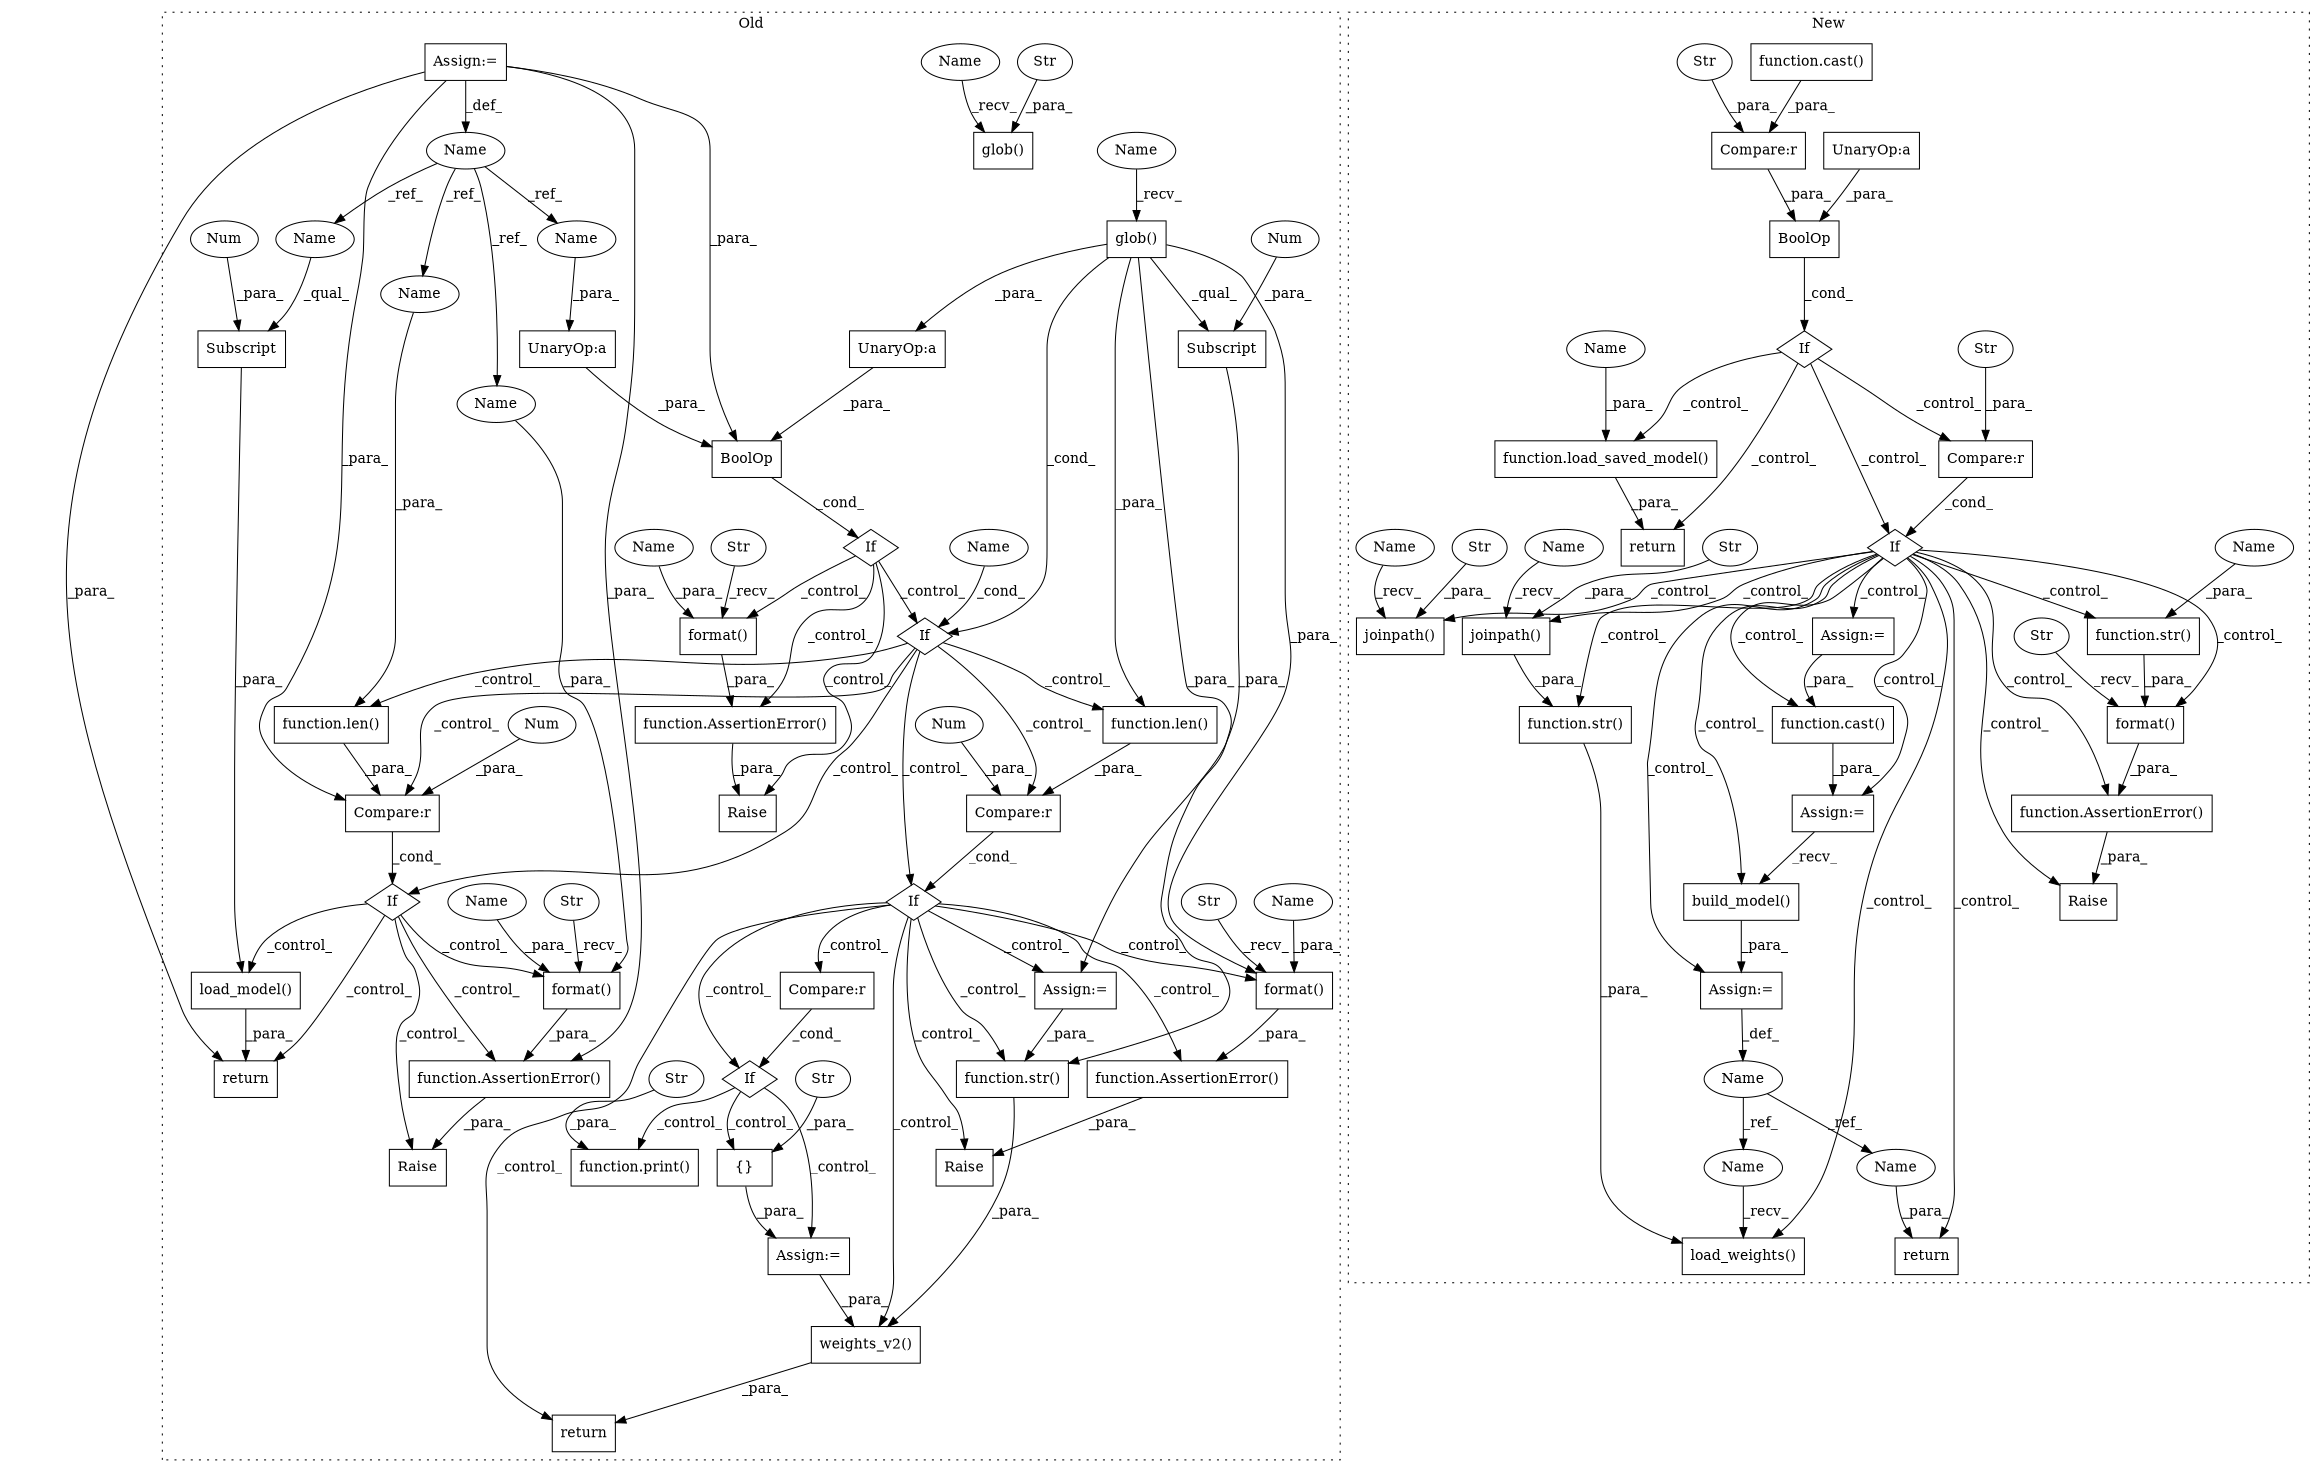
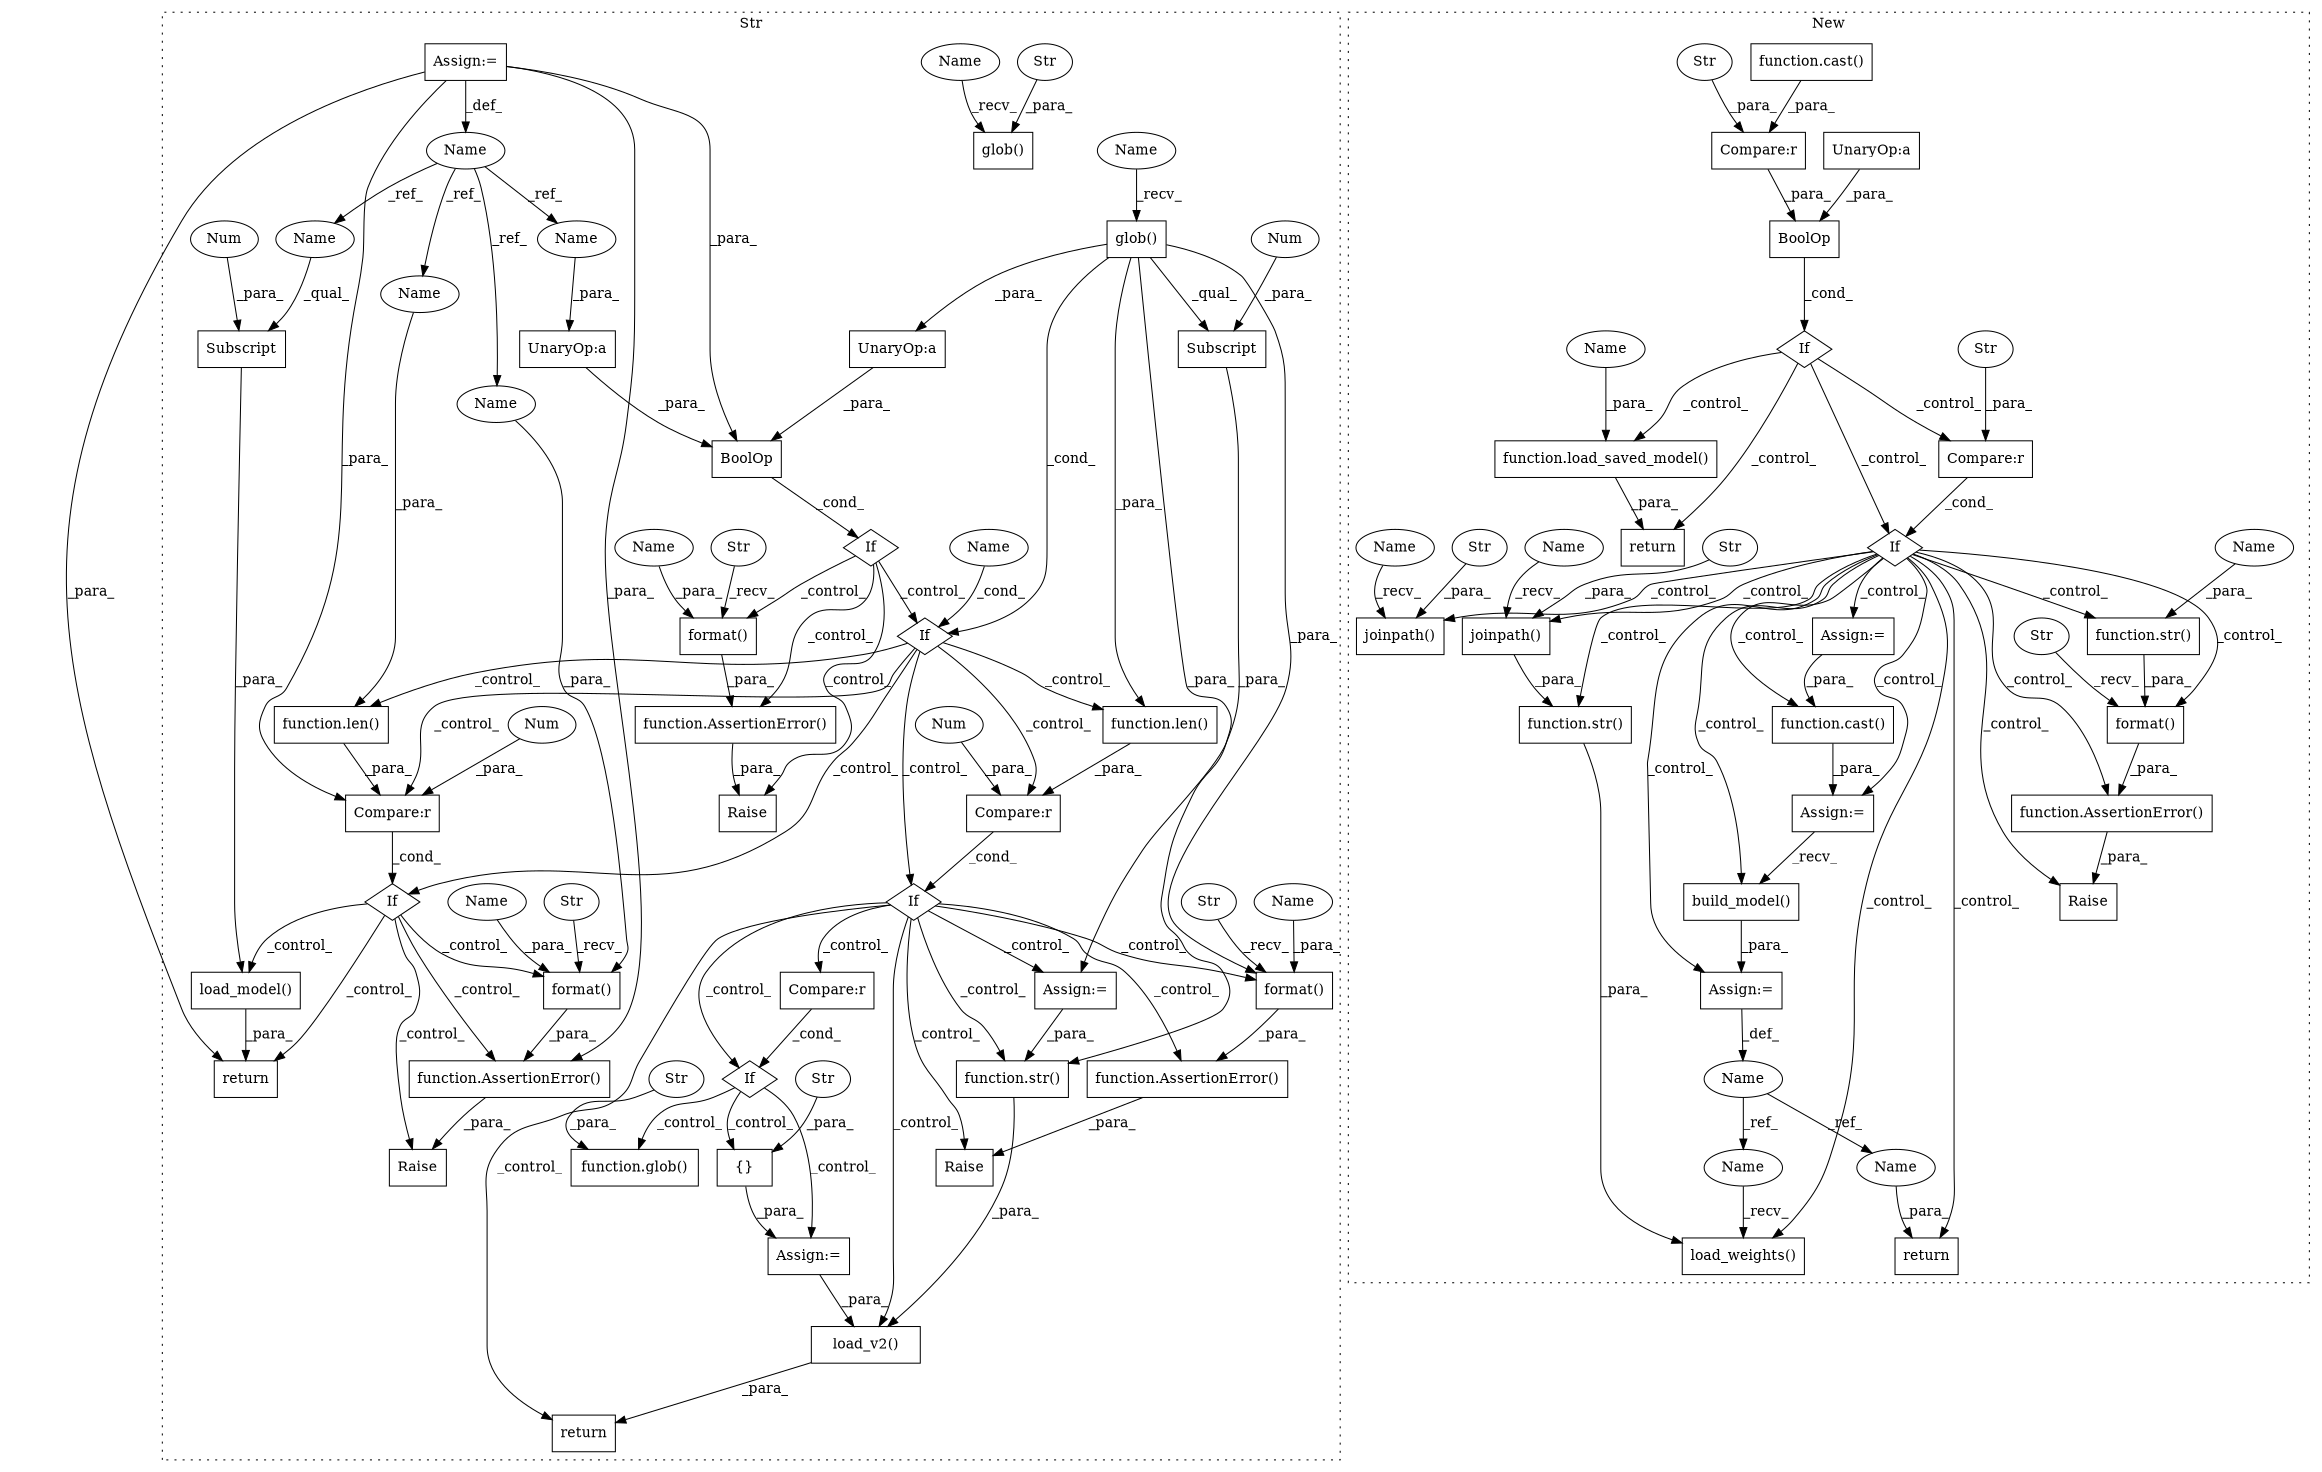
  digraph {
    node [a=75 l=3 s=892 shape=box]
    n1 [l="32,14" label="function.AssertionError()" s="860,1059"]
    n2 [a=91 l=6 label=Raise s=854]
    n3 [a=96 label=If s=811 shape=diamond]
    n4 [a=40 l=26 label="Compare:r" s=814]
    n5 [a=96 label=If s=354 shape=diamond]
    n6 [l="122,18" label="format()" s="892,1041"]
    n7 [a=66 l=93 label=Str shape=ellipse]
    n8 [l="111,18" label="format()" s="1431,1560"]
    n9 [a=66 l=82 label=Str s=1431 shape=ellipse]
-   n10 [l="6,1" label="function.print()" s="1112,1176"]
+   n10 [l="6,1" label="function.glob()" s="1112,1176"]
    n11 [a=66 l=58 label=Str s=1118 shape=ellipse]
    n12 [a=87 l=8 label=Name s=307 shape=ellipse]
    n13 [l="4,1" label="function.len()" s="1362,1374"]
    n14 [l="27,1" label="load_model()" s="1608,1646"]
    n15 [l="32,14" label="function.AssertionError()" s="1399,1578"]
    n16 [a=91 l=6 label=Raise s=1393]
    n17 [l="28,10" label="function.AssertionError()" s="411,510"]
    n18 [a=91 l=6 label=Raise s=405]
    n19 [a=96 label=If s=1083 shape=diamond]
    n20 [a=63 l="11,0" label=Subscript s="1635,0"]
    n21 [a=76 l=1 label=Num s=1644 shape=ellipse]
    n22 [a=96 label=If s=1359 shape=diamond]
    n23 [a=59 l="1,0" label="{}" s="1197,1205"]
    n24 [a=66 l=7 label=Str s=1198 shape=ellipse]
    n25 [a=40 l=12 label="Compare:r" s=1086]
    n26 [a=40 l=17 label="Compare:r" s=1362]
    n27 [a=76 l=1 label=Num s=1378 shape=ellipse]
    n28 [l="62,1" label="format()" s="439,509"]
    n29 [a=66 l=54 label=Str s=439 shape=ellipse]
    n30 [a=68 label="Assign:=" s=1194]
    n31 [a=68 label="Assign:=" s=1232]
    n32 [a=96 label=If s=781 shape=diamond]
    n33 [a=61 label="UnaryOp:a" s=357]
    n34 [a=61 label="UnaryOp:a" s=374]
    n35 [a=63 l="20,0" label=Subscript s="1235,0"]
    n36 [l="4,1" label="function.str()" s="1304,1331"]
-   n37 [l="33,1" label="weights_v2()" s="1271,1338"]
+   n37 [l="33,1" label="load_v2()" s="1271,1338"]
    n38 [l="14,1" label="glob()" s="267,300"]
    n39 [a=72 l=38 label=BoolOp s=357]
    n40 [l="14,1" label="glob()" s="323,346"]
    n41 [a=66 l=9 label=Str s=337 shape=ellipse]
    n42 [a=87 l=17 label=Name s=784 shape=ellipse]
    n43 [a=76 l=1 label=Num s=839 shape=ellipse]
    n44 [a=76 l=1 label=Num s=1253 shape=ellipse]
    n45 [a=68 label="Assign:=" s=315]
    n46 [a=93 l=7 label=return s=1601]
    n47 [l="4,1" label="function.len()" s="814,835"]
    n48 [a=93 l=7 label=return s=1264]
    n49 [a=87 l=8 label=Name s=267 shape=ellipse]
    n50 [a=87 l=8 label=Name s=323 shape=ellipse]
    n51 [a=87 l=8 label=Name s=1542 shape=ellipse]
    n52 [a=87 l=8 label=Name s=501 shape=ellipse]
    n53 [a=87 l=8 label=Name s=1014 shape=ellipse]
    n54 [a=87 l=8 label=Name s=361 shape=ellipse]
    n55 [a=87 l=8 label=Name s=1366 shape=ellipse]
    n56 [a=87 l=8 label=Name s=1552 shape=ellipse]
    n57 [a=87 l=8 label=Name s=1635 shape=ellipse]
    n58 [a=96 l=0 label=If s=578 shape=diamond]
    n59 [a=68 label="Assign:=" s=612]
    n60 [a=40 l=19 label="Compare:r" s=578]
    n61 [a=91 l=6 label=Raise s=980]
    n62 [l="15,1" label="function.AssertionError()" s="986,1056"]
    n63 [a=96 label=If s=452 shape=diamond]
    n64 [l="41,1" label="format()" s="1001,1055"]
    n65 [a=66 l=33 label=Str s=1001 shape=ellipse]
    n66 [l="17,12" label="function.load_saved_model()" s="530,555"]
    n67 [l="4,1" label="function.str()" s="1042,1054"]
    n68 [l="18,1" label="joinpath()" s="892,937"]
    n69 [a=66 l=27 label=Str s=910 shape=ellipse]
    n70 [l="4,1" label="function.str()" s="888,938"]
    n71 [a=61 l=15 label="UnaryOp:a" s=455]
    n72 [a=66 l=4 label=Str s=593 shape=ellipse]
    n73 [a=72 l=58 label=BoolOp s=455]
    n74 [l="5,1" label="function.cast()" s="474,495"]
    n75 [l="19,1" label="load_weights()" s="869,939"]
    n76 [l="5,1" label="function.cast()" s="799,823"]
    n77 [a=87 l=5 label=Name s=833 shape=ellipse]
    n78 [a=93 l=7 label=return s=949]
    n79 [a=40 l=39 label="Compare:r" s=474]
    n80 [a=66 l=13 label=Str s=500 shape=ellipse]
    n81 [l=19 label="build_model()" s=841]
    n82 [l="18,1" label="joinpath()" s="654,678"]
    n83 [a=66 l=6 label=Str s=672 shape=ellipse]
    n84 [a=68 label="Assign:=" s=838]
    n85 [a=68 label="Assign:=" s=796]
    n86 [a=93 l=7 label=return s=523]
    n87 [a=87 l=8 label=Name s=547 shape=ellipse]
    n88 [a=87 l=8 label=Name shape=ellipse]
    n89 [a=87 l=8 label=Name s=654 shape=ellipse]
    n90 [a=87 l=8 label=Name s=1046 shape=ellipse]
    n91 [a=87 l=5 label=Name s=956 shape=ellipse]
    n92 [a=87 l=5 label=Name s=869 shape=ellipse]
    subgraph cluster_1 {
-     label=Old
+     label=Str
      style=dotted
      n1
      n2
      n3
      n4
      n5
      n6
      n7
      n8
      n9
      n10
      n11
      n12
      n13
      n14
      n15
      n16
      n17
      n18
      n19
      n20
      n21
      n22
      n23
      n24
      n25
      n26
      n27
      n28
      n29
      n30
      n31
      n32
      n33
      n34
      n35
      n36
      n37
      n38
      n39
      n40
      n41
      n42
      n43
      n44
      n45
      n46
      n47
      n48
      n49
      n50
      n51
      n52
      n53
      n54
      n55
      n56
      n57
    }
    subgraph cluster_2 {
      label=New
      style=dotted
      n58
      n59
      n60
      n61
      n62
      n63
      n64
      n65
      n66
      n67
      n68
      n69
      n70
      n71
      n72
      n73
      n74
      n75
      n76
      n77
      n78
      n79
      n80
      n81
      n82
      n83
      n84
      n85
      n86
      n87
      n88
      n89
      n90
      n91
      n92
    }
    n1 -> n2 [label=_para_]
    n3 -> n1 [label=_control_]
    n3 -> n2 [label=_control_]
    n3 -> n6 [label=_control_]
    n3 -> n19 [label=_control_]
    n3 -> n25 [label=_control_]
    n3 -> n31 [label=_control_]
    n3 -> n36 [label=_control_]
    n3 -> n37 [label=_control_]
    n3 -> n48 [label=_control_]
    n4 -> n3 [label=_cond_]
    n5 -> n17 [label=_control_]
    n5 -> n18 [label=_control_]
    n5 -> n28 [label=_control_]
    n5 -> n32 [label=_control_]
    n6 -> n1 [label=_para_]
    n7 -> n6 [label=_recv_]
    n8 -> n15 [label=_para_]
    n9 -> n8 [label=_recv_]
    n11 -> n10 [label=_para_]
    n12 -> n54 [label=_ref_]
    n12 -> n55 [label=_ref_]
    n12 -> n56 [label=_ref_]
    n12 -> n57 [label=_ref_]
    n13 -> n26 [label=_para_]
    n14 -> n46 [label=_para_]
    n15 -> n16 [label=_para_]
    n17 -> n18 [label=_para_]
    n19 -> n10 [label=_control_]
    n19 -> n23 [label=_control_]
    n19 -> n30 [label=_control_]
    n20 -> n14 [label=_para_]
    n21 -> n20 [label=_para_]
    n22 -> n8 [label=_control_]
    n22 -> n14 [label=_control_]
    n22 -> n15 [label=_control_]
    n22 -> n16 [label=_control_]
    n22 -> n46 [label=_control_]
    n23 -> n30 [label=_para_]
    n24 -> n23 [label=_para_]
    n25 -> n19 [label=_cond_]
    n26 -> n22 [label=_cond_]
    n27 -> n26 [label=_para_]
    n28 -> n17 [label=_para_]
    n29 -> n28 [label=_recv_]
    n30 -> n37 [label=_para_]
    n31 -> n36 [label=_para_]
    n32 -> n3 [label=_control_]
    n32 -> n4 [label=_control_]
    n32 -> n13 [label=_control_]
    n32 -> n22 [label=_control_]
    n32 -> n26 [label=_control_]
    n32 -> n47 [label=_control_]
    n33 -> n39 [label=_para_]
    n34 -> n39 [label=_para_]
    n35 -> n31 [label=_para_]
    n36 -> n37 [label=_para_]
    n37 -> n48 [label=_para_]
    n38 -> n6 [label=_para_]
    n38 -> n32 [label=_cond_]
    n38 -> n34 [label=_para_]
    n38 -> n35 [label=_qual_]
    n38 -> n36 [label=_para_]
    n38 -> n47 [label=_para_]
    n39 -> n5 [label=_cond_]
    n41 -> n40 [label=_para_]
    n42 -> n32 [label=_cond_]
    n43 -> n4 [label=_para_]
    n44 -> n35 [label=_para_]
    n45 -> n12 [label=_def_]
    n45 -> n15 [label=_para_]
    n45 -> n26 [label=_para_]
    n45 -> n39 [label=_para_]
    n45 -> n46 [label=_para_]
    n47 -> n4 [label=_para_]
    n49 -> n38 [label=_recv_]
    n50 -> n40 [label=_recv_]
    n51 -> n8 [label=_para_]
    n52 -> n28 [label=_para_]
    n53 -> n6 [label=_para_]
    n54 -> n33 [label=_para_]
    n55 -> n13 [label=_para_]
    n56 -> n8 [label=_para_]
    n57 -> n20 [label=_qual_]
    n58 -> n59 [label=_control_]
    n58 -> n61 [label=_control_]
    n58 -> n62 [label=_control_]
    n58 -> n64 [label=_control_]
    n58 -> n67 [label=_control_]
    n58 -> n68 [label=_control_]
    n58 -> n70 [label=_control_]
    n58 -> n75 [label=_control_]
    n58 -> n76 [label=_control_]
    n58 -> n78 [label=_control_]
    n58 -> n81 [label=_control_]
    n58 -> n82 [label=_control_]
    n58 -> n84 [label=_control_]
    n58 -> n85 [label=_control_]
    n59 -> n76 [label=_para_]
    n60 -> n58 [label=_cond_]
    n62 -> n61 [label=_para_]
    n63 -> n58 [label=_control_]
    n63 -> n60 [label=_control_]
    n63 -> n66 [label=_control_]
    n63 -> n86 [label=_control_]
    n64 -> n62 [label=_para_]
    n65 -> n64 [label=_recv_]
    n66 -> n86 [label=_para_]
    n67 -> n64 [label=_para_]
    n68 -> n70 [label=_para_]
    n69 -> n68 [label=_para_]
    n70 -> n75 [label=_para_]
    n71 -> n73 [label=_para_]
    n72 -> n60 [label=_para_]
    n73 -> n63 [label=_cond_]
    n74 -> n79 [label=_para_]
    n76 -> n85 [label=_para_]
    n77 -> n91 [label=_ref_]
    n77 -> n92 [label=_ref_]
    n79 -> n73 [label=_para_]
    n80 -> n79 [label=_para_]
    n81 -> n84 [label=_para_]
    n83 -> n82 [label=_para_]
    n84 -> n77 [label=_def_]
    n85 -> n81 [label=_recv_]
    n87 -> n66 [label=_para_]
    n88 -> n68 [label=_recv_]
    n89 -> n82 [label=_recv_]
    n90 -> n67 [label=_para_]
    n91 -> n78 [label=_para_]
    n92 -> n75 [label=_recv_]
  }
